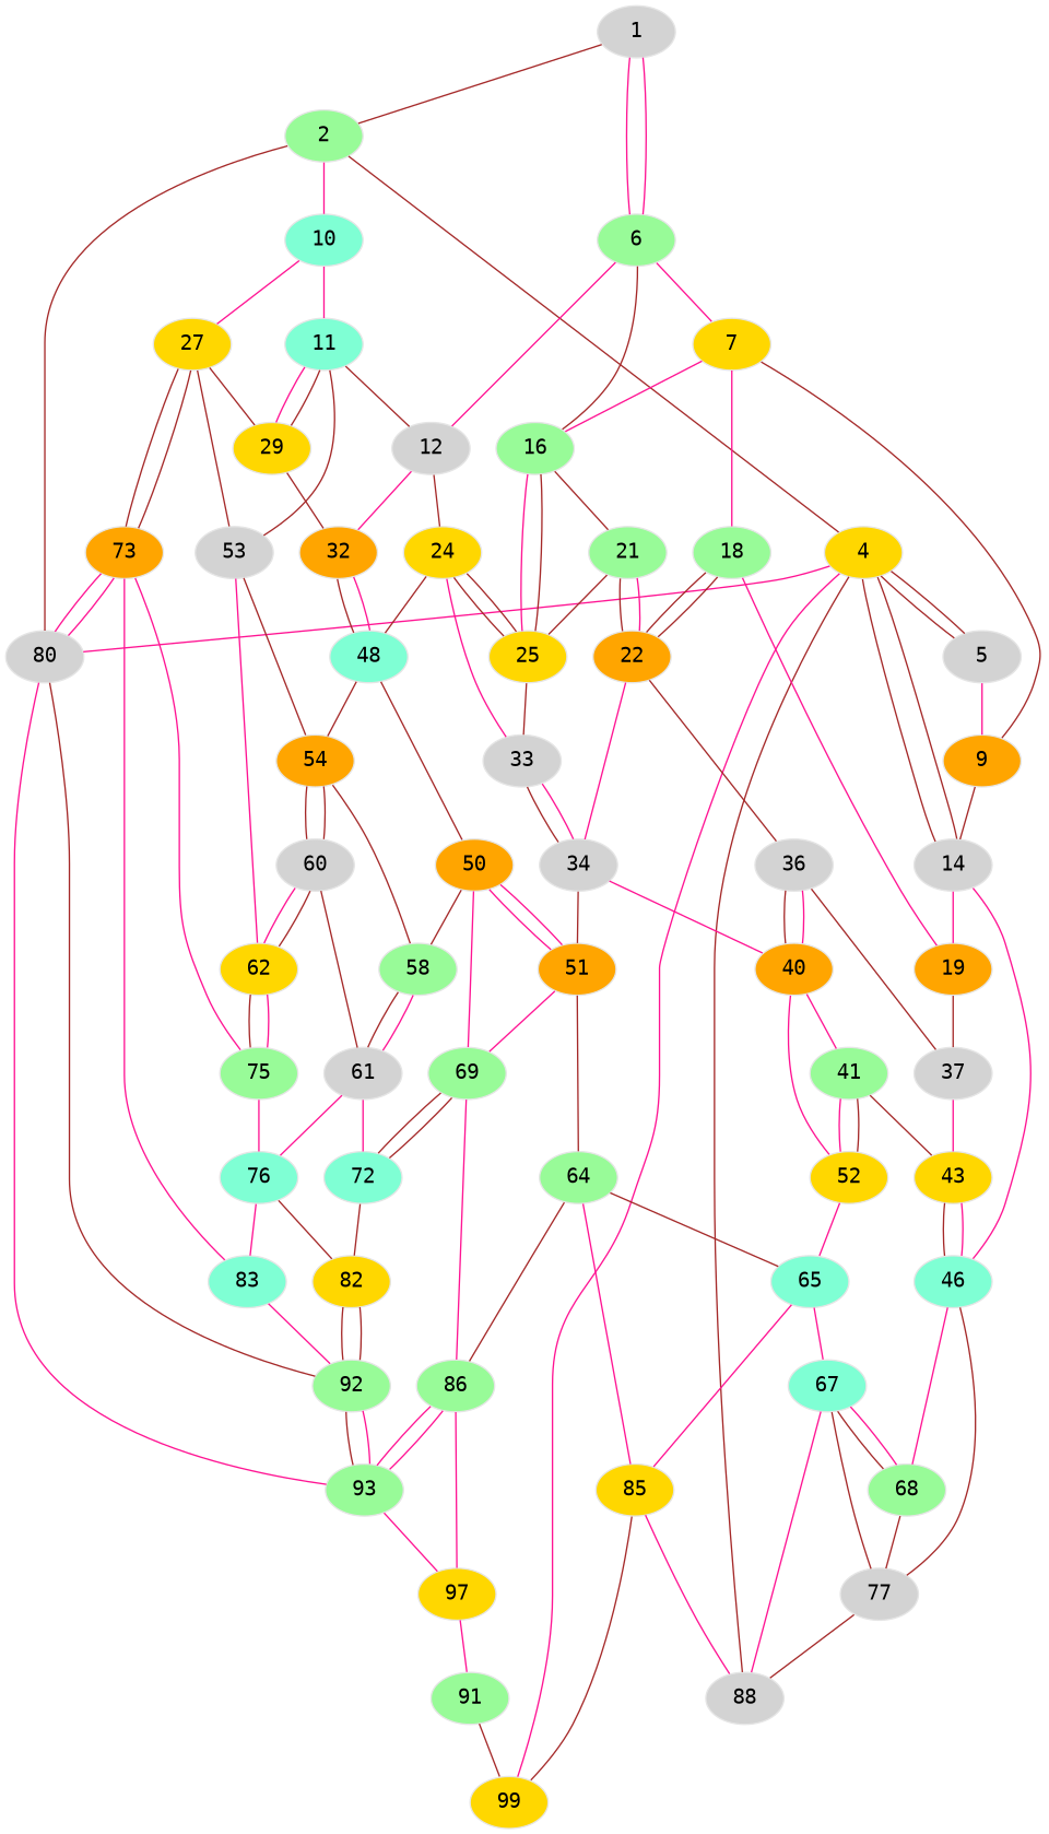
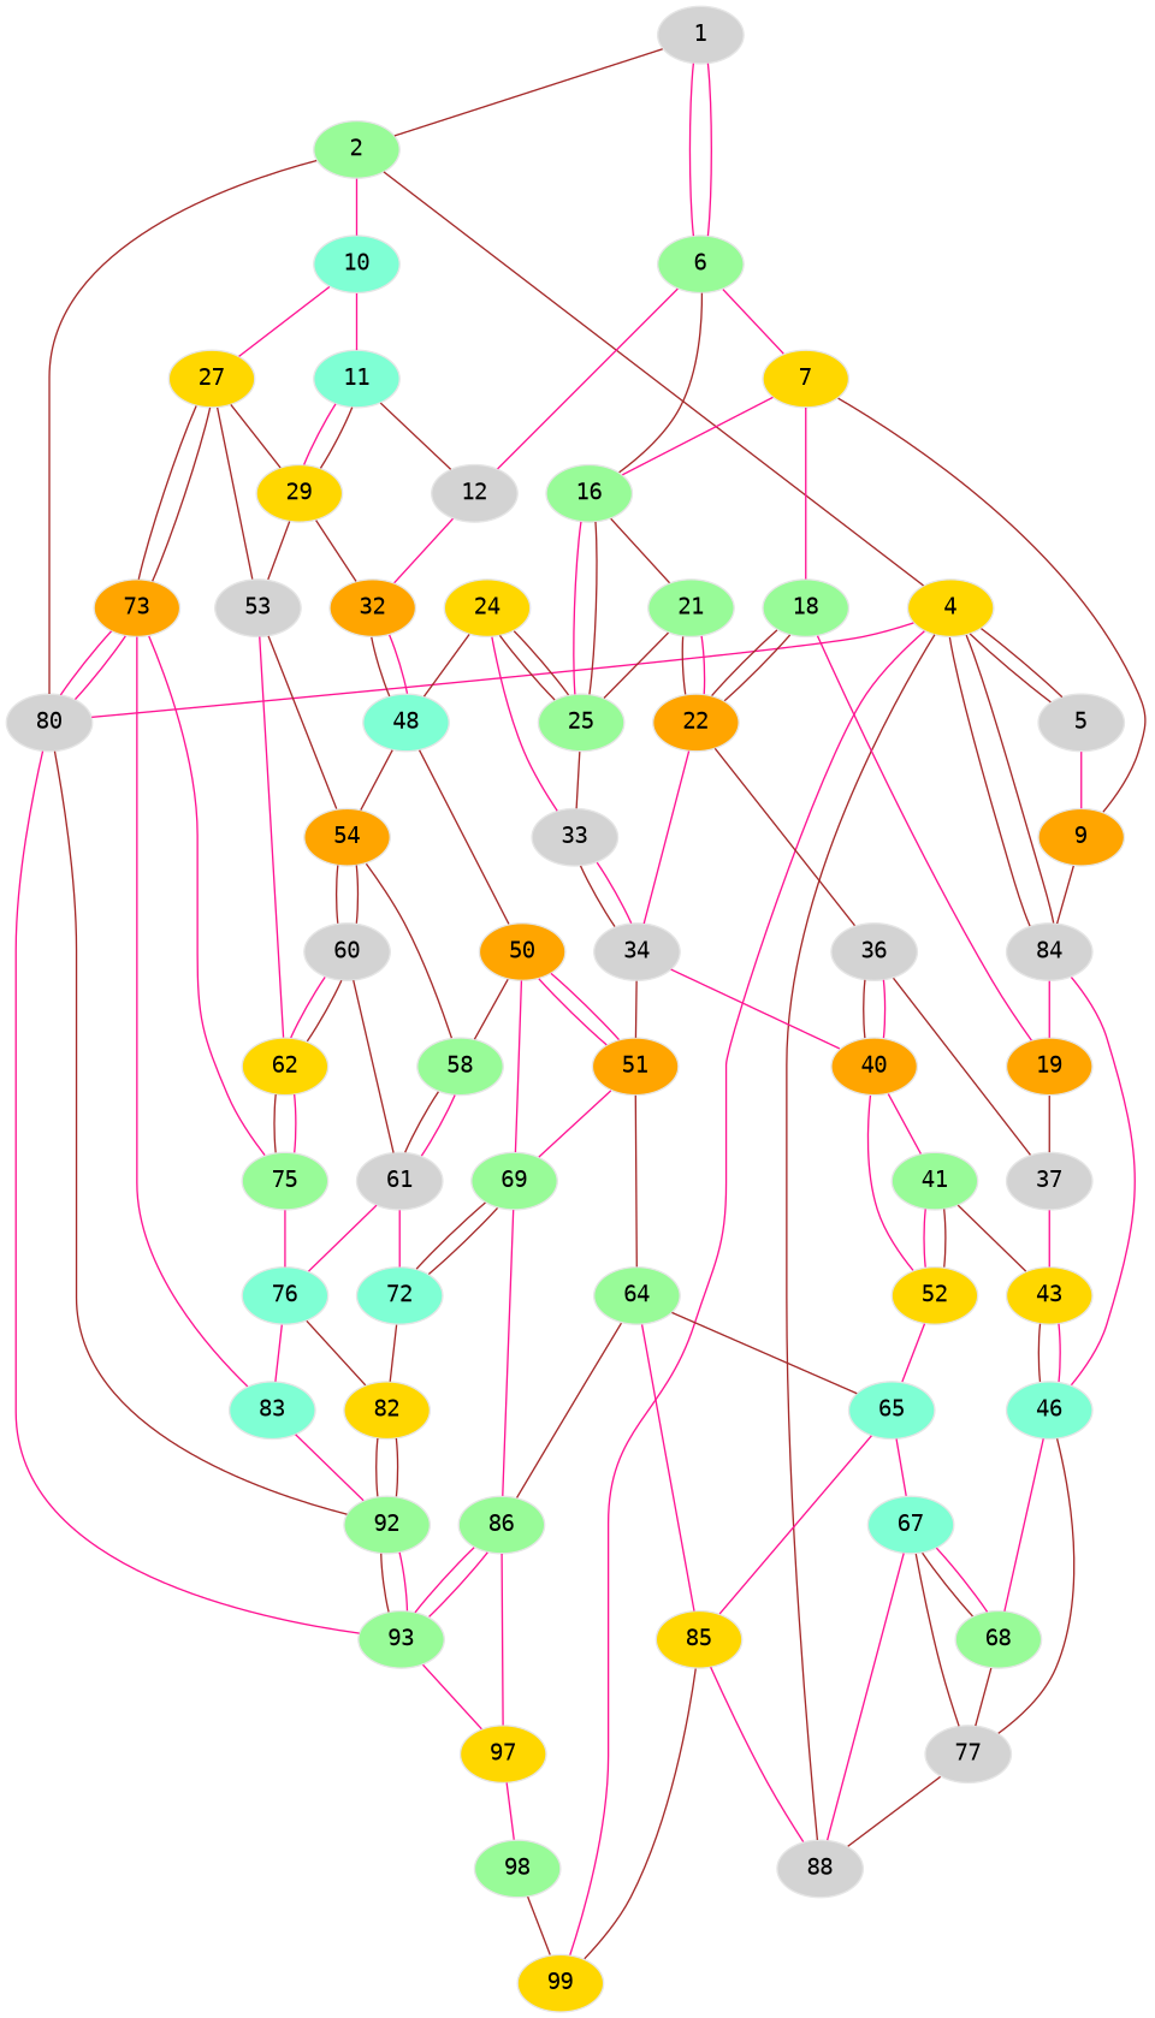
  graph {
    fontname="DejaVu Sans Mono"
    node [color=gray90 fillcolor=palegreen fontname="DejaVu Sans Mono" style=filled]
    edge [color=brown fontname="DejaVu Sans Mono"]
    1 [fillcolor=lightgrey]
    2 [super="+3"]
    6 [super="+13"]
    4 [fillcolor=gold super="+90"]
    10 [fillcolor=aquamarine super="+26"]
    80 [fillcolor=lightgrey super="+95"]
    7 [fillcolor=gold super="+8"]
    12 [fillcolor=lightgrey super="+23"]
    16 [super="+17"]
    5 [fillcolor=lightgrey]
-   14 [fillcolor=lightgrey super="+15"]
+   14 [fillcolor=lightgrey super="+15" label=84]
    88 [fillcolor=lightgrey super="+89"]
    99 [fillcolor=gold super="+101"]
    11 [fillcolor=aquamarine]
    27 [fillcolor=gold super="+28"]
    92 [super="+94"]
    93 [super="+96"]
    9 [fillcolor=orange]
    19 [fillcolor=orange super="+20"]
    46 [fillcolor=aquamarine super="+47"]
    18
    24 [fillcolor=gold super="+38"]
    32 [fillcolor=orange]
    21
-   25 [fillcolor=gold super="+30"]
+   25 [super="+30"]
    22 [fillcolor=orange super="+35"]
    29 [fillcolor=gold super="+31"]
    53 [fillcolor=lightgrey super="+56"]
    73 [fillcolor=orange super="+74"]
    33 [fillcolor=lightgrey]
    48 [fillcolor=aquamarine super="+49"]
    37 [fillcolor=lightgrey super="+39"]
    68
    77 [fillcolor=lightgrey super="+78"]
    34 [fillcolor=lightgrey super="+44"]
    36 [fillcolor=lightgrey]
    43 [fillcolor=gold]
    40 [fillcolor=orange super="+45"]
    51 [fillcolor=orange super="+63"]
    50 [fillcolor=orange super="+59"]
    54 [fillcolor=orange super="+55"]
    62 [fillcolor=gold]
    75
    83 [fillcolor=aquamarine]
    41 [super="+42"]
    52 [fillcolor=gold super="+57"]
    69 [super="+70"]
    64 [super="+84"]
    65 [fillcolor=aquamarine super="+66"]
    58
    60 [fillcolor=lightgrey]
    61 [fillcolor=lightgrey super="+71"]
    72 [fillcolor=aquamarine]
    86 [super="+87"]
    85 [fillcolor=gold super="+91"]
    67 [fillcolor=aquamarine super="+79"]
    76 [fillcolor=aquamarine super="+81"]
    82 [fillcolor=gold]
    97 [fillcolor=gold super="+100"]
-   98 [super="+102" label=91]
+   98 [super="+102"]
    1 -- 2
    1 -- 6 [color=deeppink]
    1 -- 6 [color=deeppink]
    2 -- 4
    2 -- 10 [color=deeppink weight=2]
    2 -- 80
    6 -- 7 [color=deeppink]
    6 -- 12 [color=deeppink]
    6 -- 16
    4 -- 80 [color=deeppink]
    4 -- 5
    4 -- 5
    4 -- 14
    4 -- 14
    4 -- 88
    4 -- 99 [color=deeppink]
    10 -- 11 [color=deeppink]
    10 -- 27 [color=deeppink]
    80 -- 92
    80 -- 93 [color=deeppink]
    7 -- 16 [color=deeppink]
    7 -- 9
    7 -- 18 [color=deeppink]
-   12 -- 24
    12 -- 32 [color=deeppink]
    16 -- 21
    16 -- 25 [color=deeppink]
    16 -- 25
    5 -- 9 [color=deeppink]
    14 -- 19 [color=deeppink]
    14 -- 46 [color=deeppink]
    11 -- 12
    11 -- 29 [color=deeppink]
    11 -- 29
    27 -- 29
    27 -- 53
    27 -- 73
    27 -- 73
    92 -- 93
    92 -- 93 [color=deeppink]
    93 -- 97 [color=deeppink]
    9 -- 14
    19 -- 37 [weight=2]
    46 -- 68 [color=deeppink]
    46 -- 77
    18 -- 19 [color=deeppink]
    18 -- 22
    18 -- 22
    24 -- 25
    24 -- 25
    24 -- 33 [color=deeppink]
    24 -- 48
    32 -- 48
    32 -- 48 [color=deeppink]
    21 -- 25
    21 -- 22
    21 -- 22 [color=deeppink]
    25 -- 33
    22 -- 34 [color=deeppink]
    22 -- 36
    29 -- 32
-   11 -- 53
+   29 -- 53
    53 -- 54
    53 -- 62 [color=deeppink]
    73 -- 80 [color=deeppink]
    73 -- 80 [color=deeppink]
    73 -- 75 [color=deeppink]
    73 -- 83 [color=deeppink]
    33 -- 34
    33 -- 34 [color=deeppink]
    48 -- 50
    48 -- 54
    37 -- 43 [color=deeppink]
    68 -- 77
    77 -- 88
    34 -- 40 [color=deeppink]
    34 -- 51
    36 -- 37
    36 -- 40
    36 -- 40 [color=deeppink]
    43 -- 46
    43 -- 46 [color=deeppink]
    40 -- 41 [color=deeppink]
    40 -- 52 [color=deeppink]
    51 -- 69 [color=deeppink]
    51 -- 64
    50 -- 51 [color=deeppink]
    50 -- 51 [color=deeppink]
    50 -- 69 [color=deeppink]
    50 -- 58
    54 -- 58
    54 -- 60
    54 -- 60
    62 -- 75
    62 -- 75 [color=deeppink]
    75 -- 76 [color=deeppink]
    83 -- 92 [color=deeppink]
    41 -- 43
    41 -- 52 [color=deeppink weight=2]
    41 -- 52
    52 -- 65 [color=deeppink]
    69 -- 72
    69 -- 72
    69 -- 86 [color=deeppink]
    64 -- 65
    64 -- 86
    64 -- 85 [color=deeppink]
    65 -- 85 [color=deeppink]
    65 -- 67 [color=deeppink]
    58 -- 61
    58 -- 61 [color=deeppink]
    60 -- 62 [color=deeppink]
    60 -- 62
    60 -- 61
    61 -- 72 [color=deeppink]
    61 -- 76 [color=deeppink]
    72 -- 82
    86 -- 93 [color=deeppink]
    86 -- 93 [color=deeppink]
    86 -- 97 [color=deeppink]
    85 -- 88 [color=deeppink]
    85 -- 99
    67 -- 88 [color=deeppink]
    67 -- 68
    67 -- 68 [color=deeppink]
    67 -- 77
    76 -- 83 [color=deeppink]
    76 -- 82
    82 -- 92
    82 -- 92
    97 -- 98 [color=deeppink weight=2]
    98 -- 99 [weight=2]
  }
